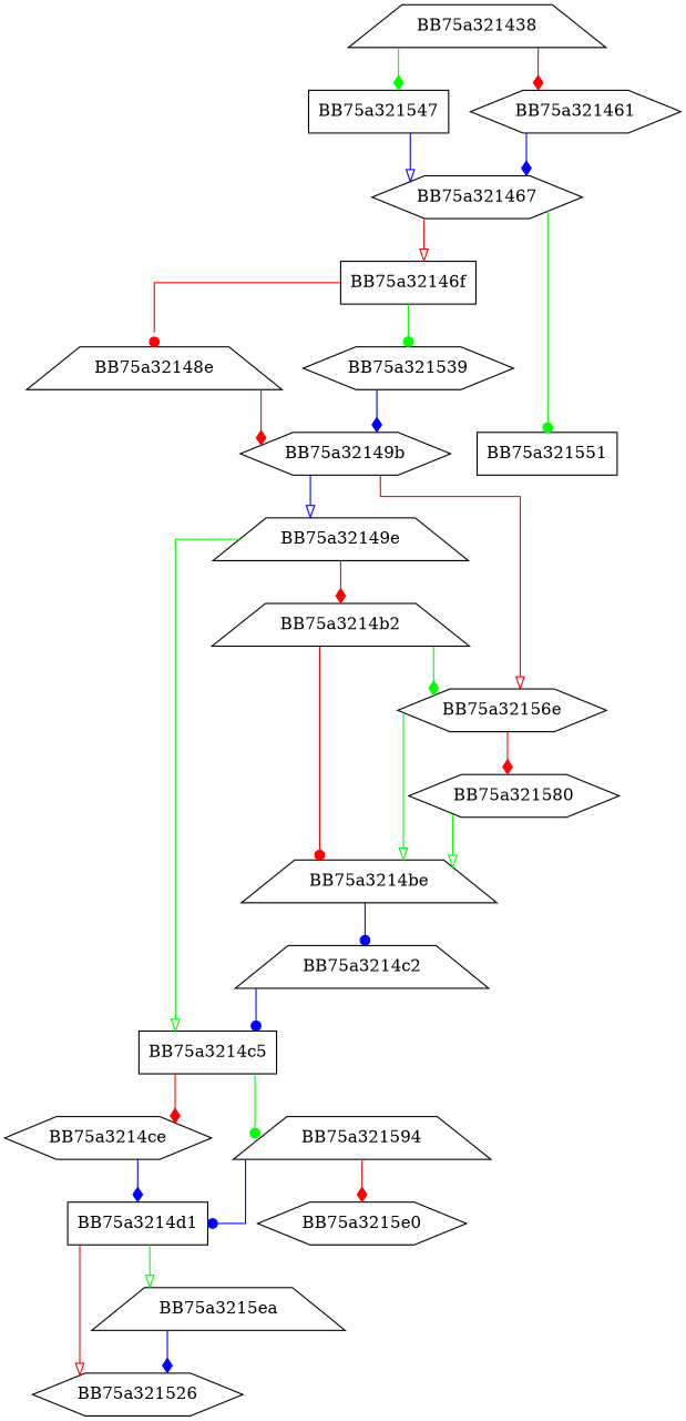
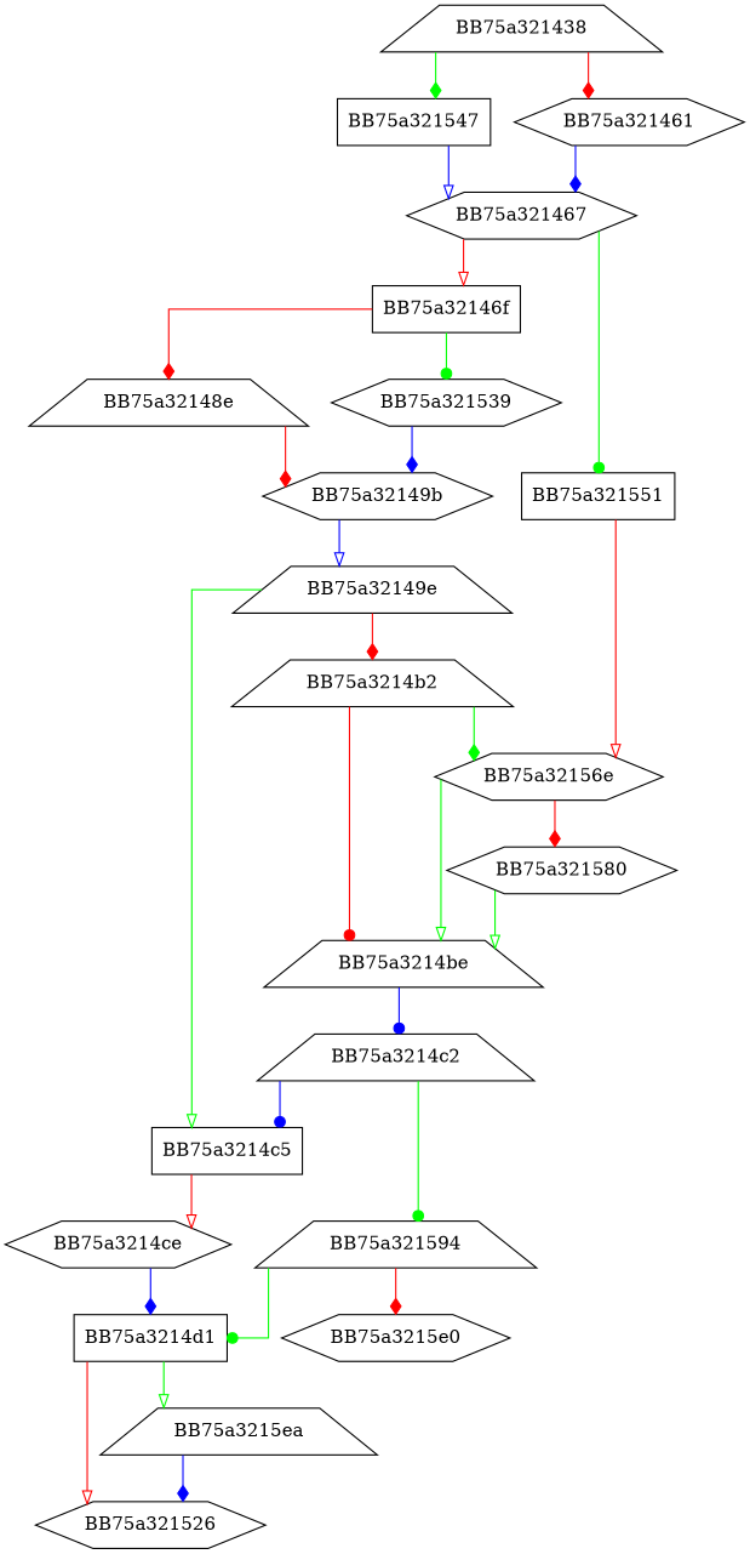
  digraph {
    splines=ortho
    node [shape=hexagon]
    edge [arrowhead=diamond color=red]
    BB75a321547 [shape=box]
    BB75a321438 [shape=trapezium]
    BB75a321461
    BB75a321467
    BB75a321551 [shape=box]
    BB75a32146f [shape=box]
    BB75a32156e
    BB75a321539
    BB75a32148e [shape=trapezium]
    BB75a3214be [shape=trapezium]
    BB75a321580
    BB75a32149b
    BB75a32149e [shape=trapezium]
    BB75a3214c5 [shape=box]
    BB75a3214b2 [shape=trapezium]
    BB75a321594 [shape=trapezium]
    BB75a3214ce
    BB75a3214d1 [shape=box]
    BB75a3215e0
    BB75a3214c2 [shape=trapezium]
    BB75a3215ea [shape=trapezium]
    BB75a321526
    BB75a321547 -> BB75a321467 [arrowhead=onormal color=blue]
    BB75a321438 -> BB75a321547 [color=green]
    BB75a321438 -> BB75a321461
    BB75a321461 -> BB75a321467 [color=blue]
    BB75a321467 -> BB75a321551 [arrowhead=dot color=green]
    BB75a321467 -> BB75a32146f [arrowhead=onormal]
-   BB75a32149b -> BB75a32156e [arrowhead=onormal]
+   BB75a321551 -> BB75a32156e [arrowhead=onormal]
    BB75a32146f -> BB75a321539 [arrowhead=dot color=green]
-   BB75a32146f -> BB75a32148e [arrowhead=dot]
+   BB75a32146f -> BB75a32148e
    BB75a32156e -> BB75a3214be [arrowhead=onormal color=green]
    BB75a32156e -> BB75a321580
    BB75a321539 -> BB75a32149b [color=blue]
    BB75a32148e -> BB75a32149b
    BB75a3214be -> BB75a3214c2 [arrowhead=dot color=blue]
    BB75a321580 -> BB75a3214be [arrowhead=onormal color=green]
    BB75a32149b -> BB75a32149e [arrowhead=onormal color=blue]
    BB75a32149e -> BB75a3214c5 [arrowhead=onormal color=green]
    BB75a32149e -> BB75a3214b2
-   BB75a3214c5 -> BB75a321594 [arrowhead=dot color=green]
-   BB75a3214c5 -> BB75a3214ce
+   BB75a3214c2 -> BB75a321594 [arrowhead=dot color=green]
+   BB75a3214c5 -> BB75a3214ce [arrowhead=onormal]
    BB75a3214b2 -> BB75a32156e [color=green]
    BB75a3214b2 -> BB75a3214be [arrowhead=dot]
-   BB75a321594 -> BB75a3214d1 [arrowhead=dot color=blue]
+   BB75a321594 -> BB75a3214d1 [arrowhead=dot color=green]
    BB75a321594 -> BB75a3215e0
    BB75a3214ce -> BB75a3214d1 [color=blue]
    BB75a3214d1 -> BB75a3215ea [arrowhead=onormal color=green]
    BB75a3214d1 -> BB75a321526 [arrowhead=onormal]
    BB75a3214c2 -> BB75a3214c5 [arrowhead=dot color=blue]
    BB75a3215ea -> BB75a321526 [color=blue]
  }
